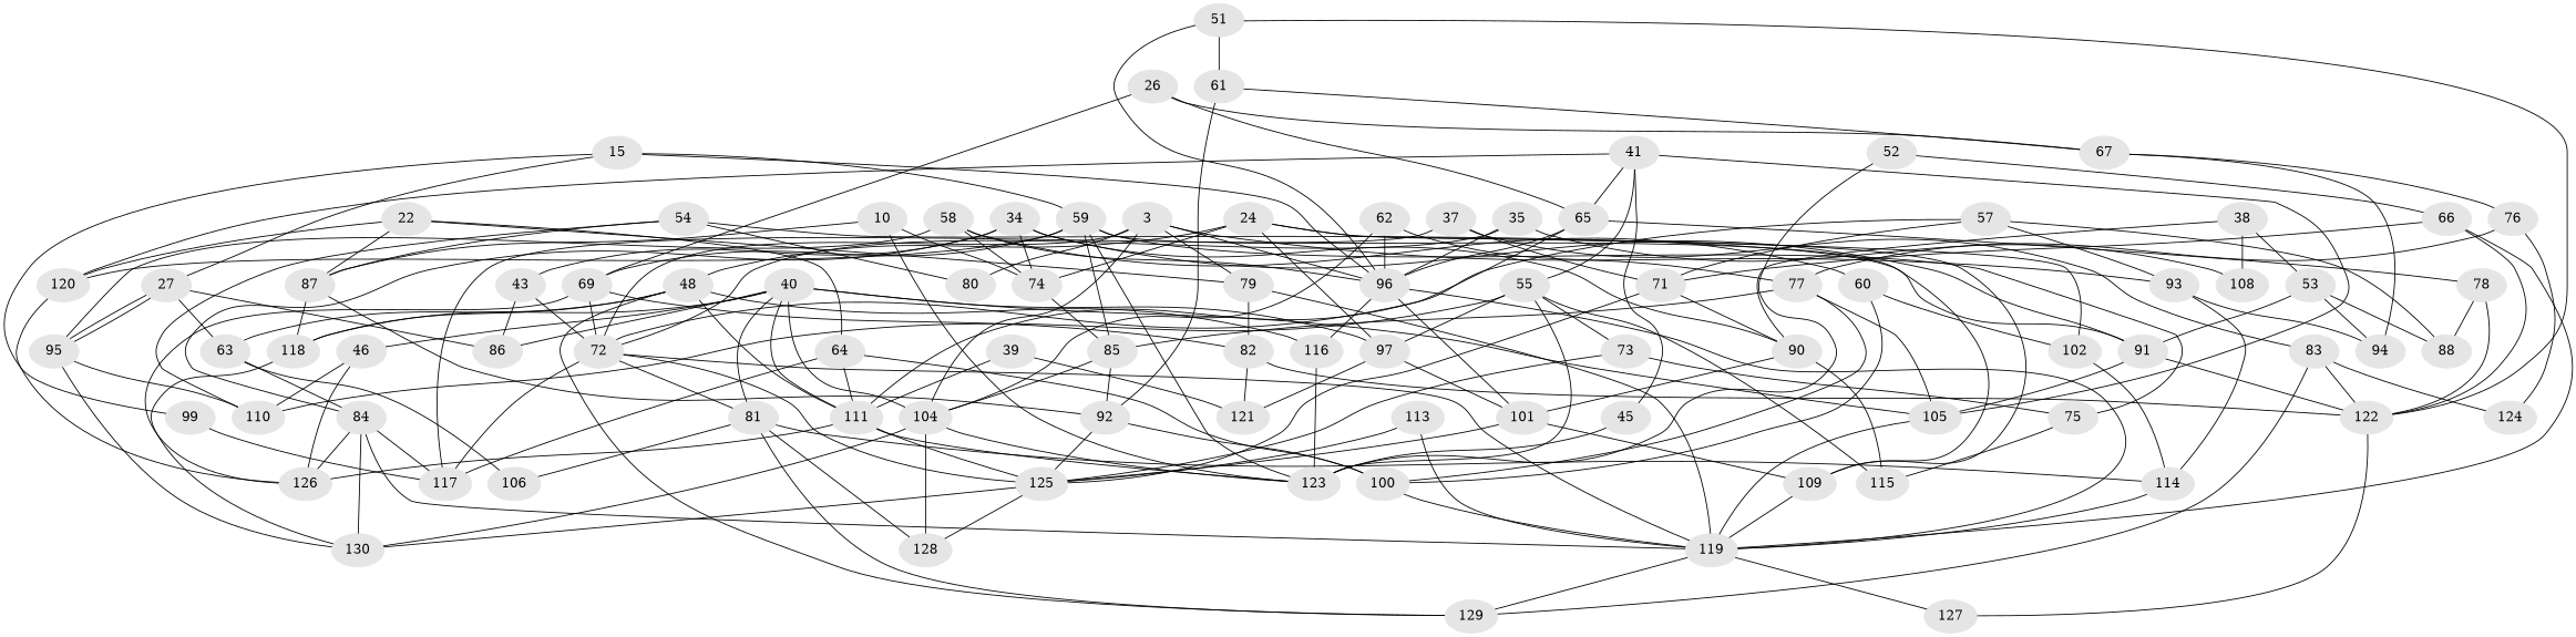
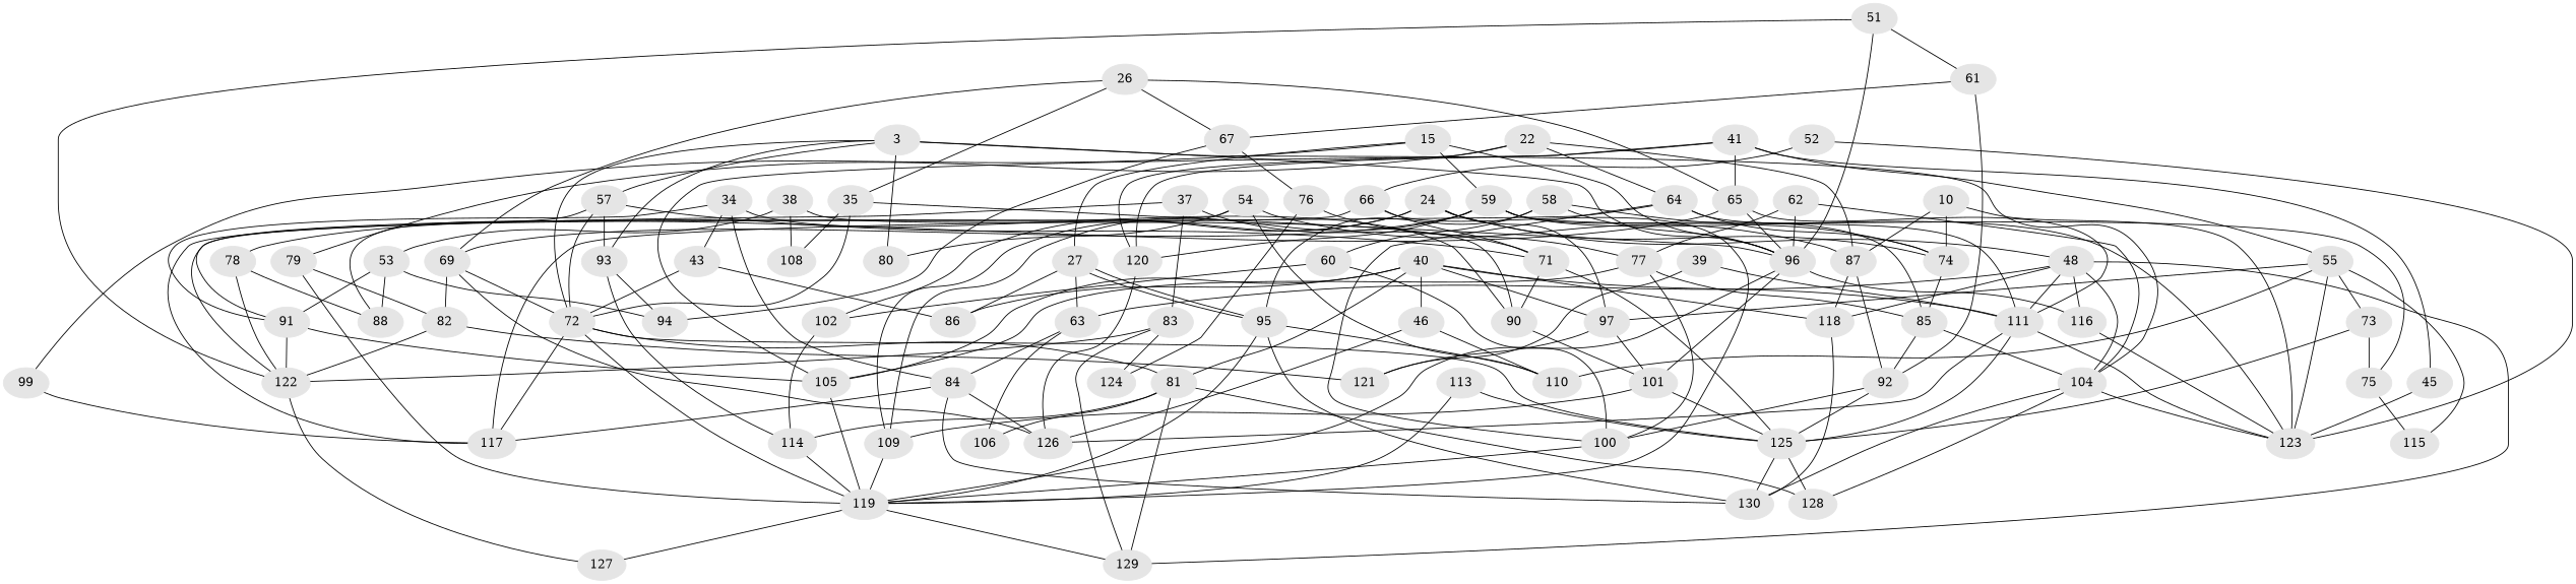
  graph {
    node [color=gray90 style=filled]
    72 [super="+17+42"]
    117 [super="+8"]
    81
    119 [super="+112+98"]
    125 [super="+18"]
    3
    79 [super="+19+68"]
    80 [super="+44"]
    93
    96 [super="+70"]
    104 [super="+31+23"]
    82
    94
    114 [super="+25"]
    116 [super="+11"]
    101 [super="+89"]
    123 [super="+29"]
    128
    130
    74 [super="+7"]
    85
    10
    87
    118 [super="+47"]
    92
    15
    27
    59 [super="+12"]
    99
    63
    86
    95
    120
    109 [super="+107"]
    69 [super="+28"]
    75
    22
    64
    111 [super="+103"]
    100
    126 [super="+30"]
    24 [super="+16"]
    48
    97
    102
    129 [super="+36"]
    121
    35 [super="+6"]
    108
    26
    65 [super="+13"]
    67
    78
    76
    84 [super="+2"]
    106
    110
    34
    43
    90
    91 [super="+21"]
    115
    105 [super="+56"]
    122
    37
    71
    83 [super="+5"]
    124
    38
    53
    88
    39
    40 [super="+20+32"]
    46
    41
    45
    55 [super="+9"]
    73
    127
    61 [super="+50"]
    51
    52
    66
    54 [super="+33"]
    57
    58
    60
    62 [super="+4"]
    77
    113
    72 -- 117
    72 -- 81
    72 -- 119
    72 -- 125
    81 -- 114 [weight=2]
    81 -- 128
    81 -- 129 [weight=2]
    81 -- 106
    119 -- 129
    119 -- 127
    125 -- 128
    125 -- 130
    3 -- 72
-   3 -- 79
+   3 -- 57
    3 -- 80 [weight=2]
    3 -- 93
    3 -- 96
    3 -- 104
    79 -- 119 [weight=3]
    79 -- 82 [weight=2]
    93 -- 94
    93 -- 114
    96 -- 119
    96 -- 116
    96 -- 101
    104 -- 123
    104 -- 128
    104 -- 130
    82 -- 121
    82 -- 122
    114 -- 119
    116 -- 123
    101 -- 125
    101 -- 109 [weight=2]
    74 -- 85
    85 -- 104
    85 -- 92
    10 -- 123
    10 -- 74
    10 -- 87
    87 -- 118
    87 -- 92
    118 -- 130
    92 -- 125
    92 -- 100
    15 -- 96
    15 -- 27
    15 -- 59
    15 -- 99
    27 -- 63
    27 -- 86
    27 -- 95
    27 -- 95
    59 -- 123
    59 -- 85
    59 -- 120
    59 -- 109 [weight=2]
    59 -- 69
    59 -- 75
    99 -- 117
    63 -- 84
    63 -- 106
-   84 -- 119
+   95 -- 119
    95 -- 130
    95 -- 110
    120 -- 126
    109 -- 119
    69 -- 72
    69 -- 82 [weight=2]
    69 -- 126
    75 -- 115
    22 -- 79
    22 -- 87
    22 -- 120
    22 -- 64
    64 -- 117
-   34 -- 74
+   64 -- 74
    64 -- 111
    64 -- 100
    111 -- 125 [weight=2]
    111 -- 123
    111 -- 126
    100 -- 119
    24 -- 74
    24 -- 109
    24 -- 48
    24 -- 97
    24 -- 102 [weight=2]
-   40 -- 104
+   48 -- 104
    48 -- 116
    48 -- 118
    48 -- 63
    48 -- 111 [weight=2]
    48 -- 129
    97 -- 101
    97 -- 121
    102 -- 114
    35 -- 72
    35 -- 96 [weight=2]
    35 -- 108
    26 -- 69
+   26 -- 35
    26 -- 65
    26 -- 67
    65 -- 96
    65 -- 111
    65 -- 78
    67 -- 94
    67 -- 76
    78 -- 122
    78 -- 88
    76 -- 124
    76 -- 77
    84 -- 117
    84 -- 130
    84 -- 126
    34 -- 84
    34 -- 43
    34 -- 90
    34 -- 91
    43 -- 72
    43 -- 86
    90 -- 101
-   90 -- 115
    91 -- 105
    91 -- 122
    105 -- 119
    122 -- 127
    37 -- 117
    37 -- 71
    37 -- 83
    71 -- 125
    71 -- 90
    83 -- 129 [weight=2]
    83 -- 122
    83 -- 124
    38 -- 108
    38 -- 90
    38 -- 53
    53 -- 94
    53 -- 91 [weight=2]
    53 -- 88
    39 -- 111
    39 -- 121
    40 -- 81
    40 -- 118
    40 -- 86
    40 -- 111
    40 -- 97
    40 -- 105 [weight=2]
    40 -- 46
    46 -- 126
    46 -- 110
    41 -- 120
    41 -- 65
    41 -- 105
    41 -- 45
    41 -- 55
    45 -- 123
    55 -- 123 [weight=2]
    55 -- 97
    55 -- 110
    55 -- 115
    55 -- 73
    73 -- 125
    73 -- 75
    61 -- 92 [weight=2]
    61 -- 67
    51 -- 96
    51 -- 122
    51 -- 61
    52 -- 123
    52 -- 66
    66 -- 119
    66 -- 122
    66 -- 71
    54 -- 80
    54 -- 87
    54 -- 110
    54 -- 91
    57 -- 72
    57 -- 93
    57 -- 71
    57 -- 88
    58 -- 96
    58 -- 74
    58 -- 95
    58 -- 60
    60 -- 100
    60 -- 102
    62 -- 96 [weight=2]
    62 -- 104
    62 -- 77
    77 -- 85
    77 -- 100
    77 -- 105
    113 -- 119
    113 -- 125
  }
